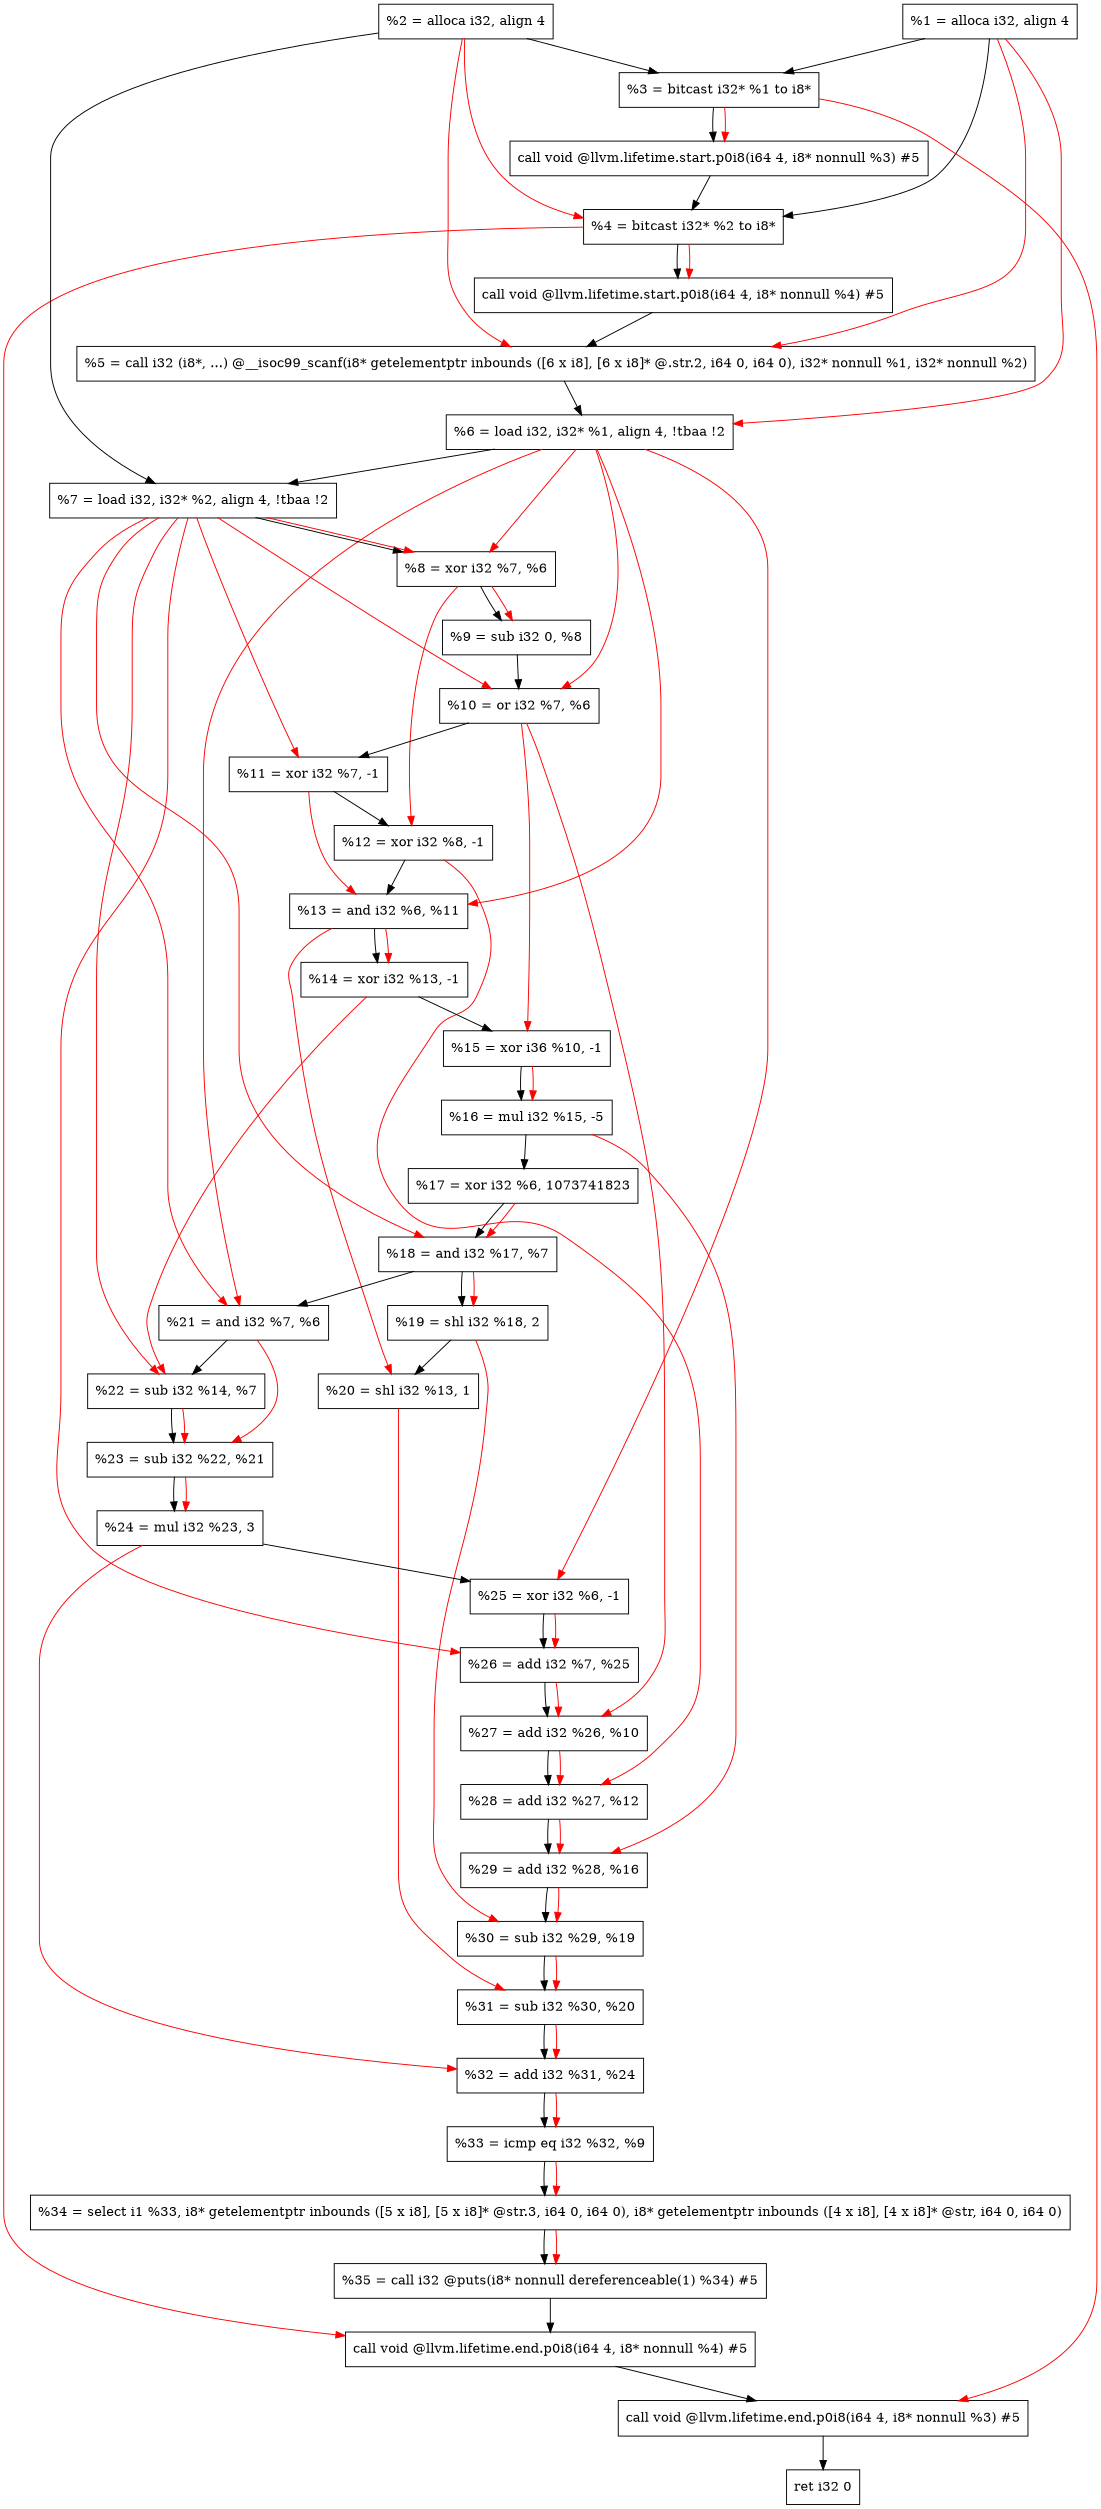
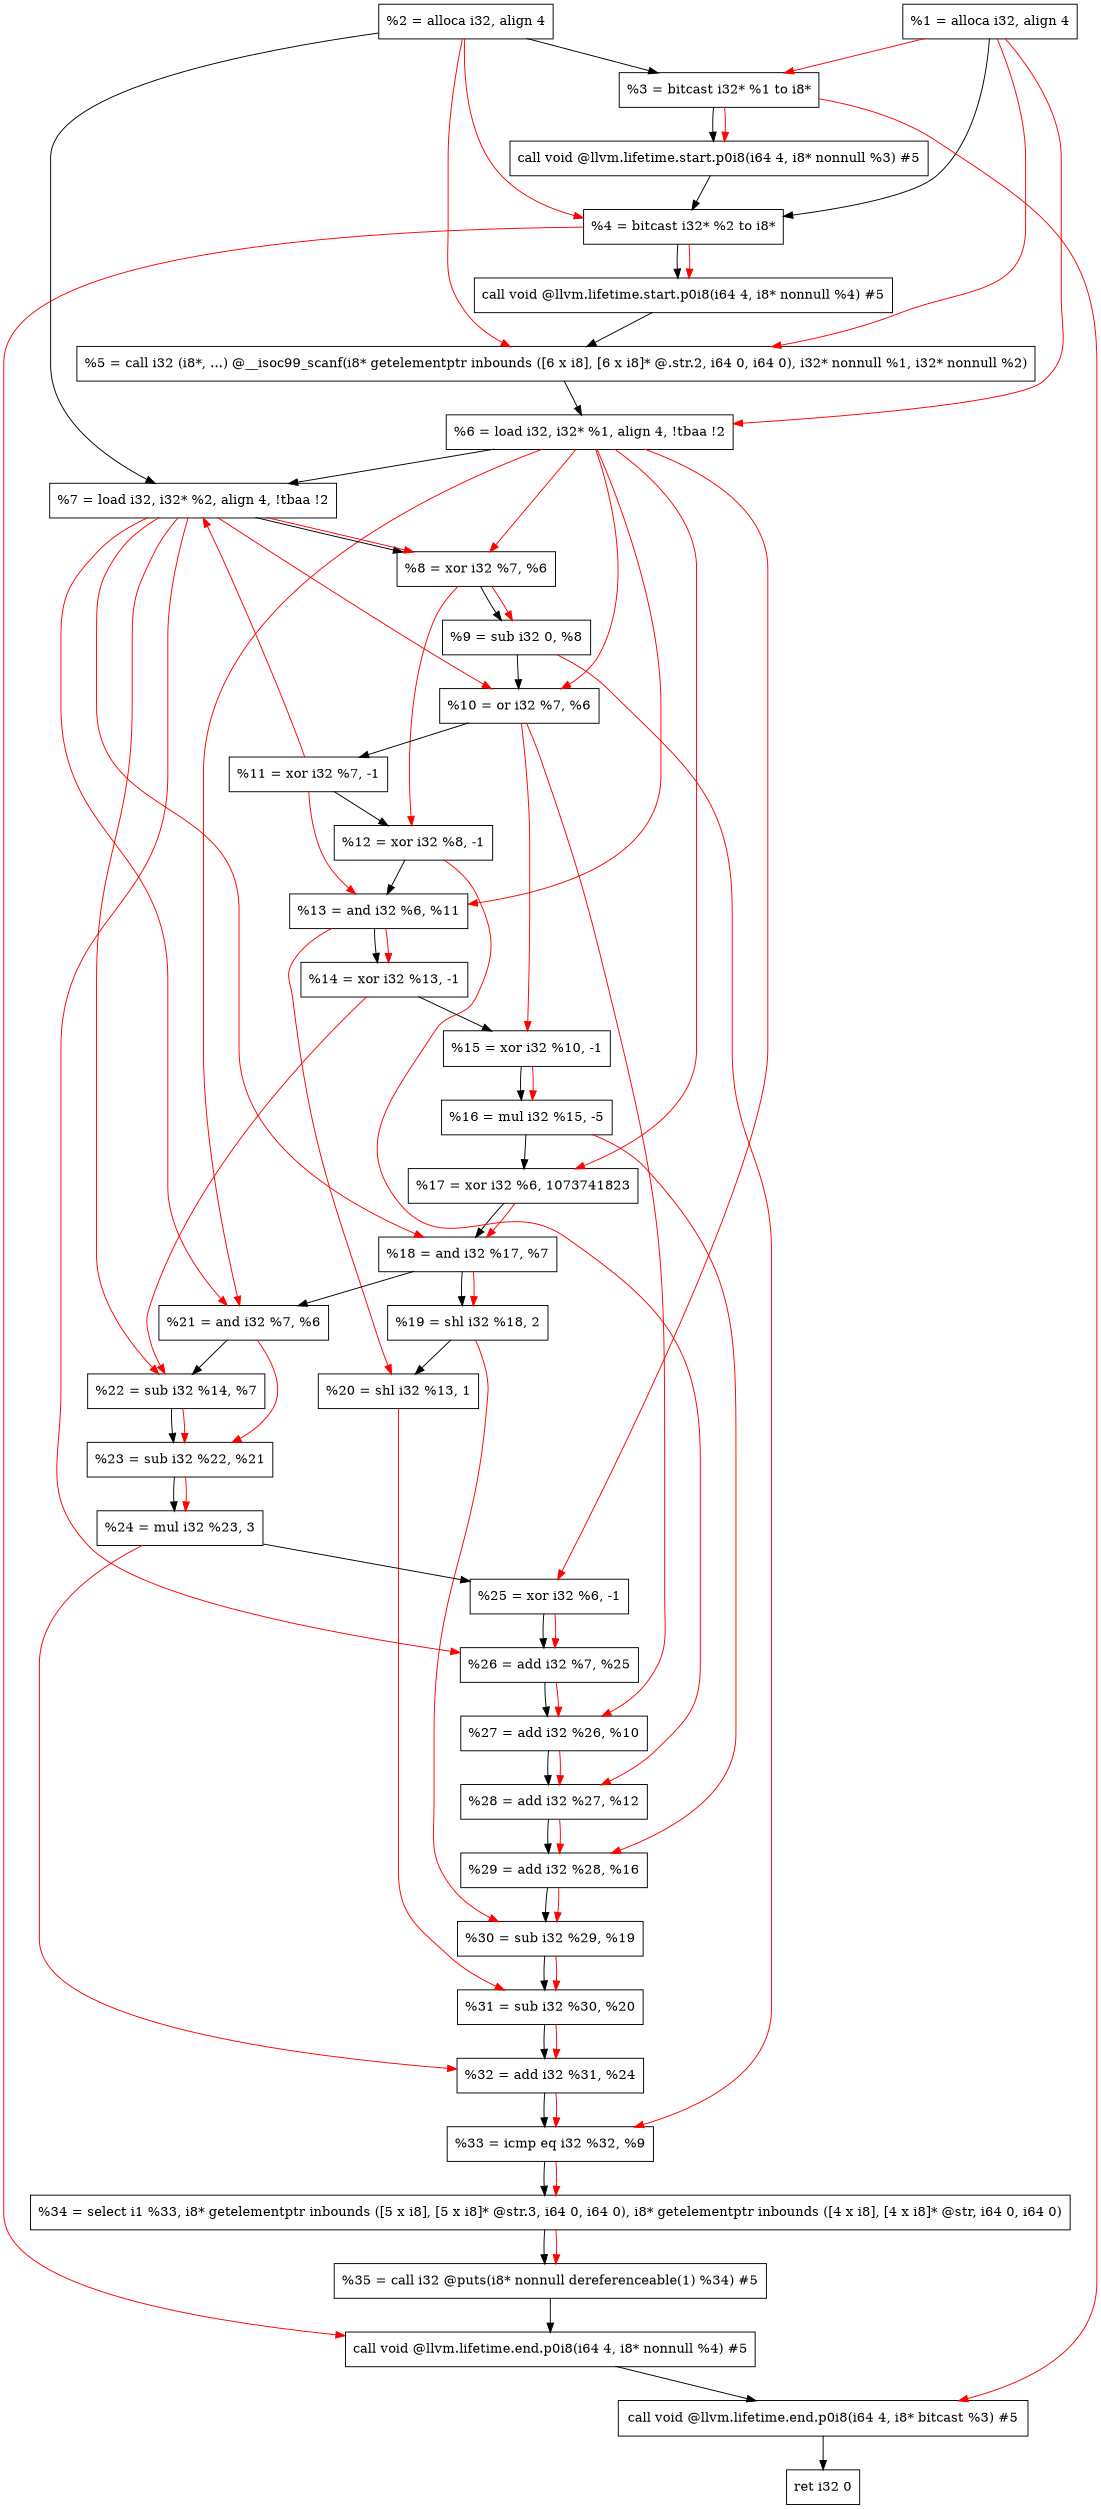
  digraph {
    node [shape=record]
    edge [color=red]
    n1 [label="  %1 = alloca i32, align 4"]
    n2 [label="  %3 = bitcast i32* %1 to i8*"]
    n3 [label="  %5 = call i32 (i8*, ...) @__isoc99_scanf(i8* getelementptr inbounds ([6 x i8], [6 x i8]* @.str.2, i64 0, i64 0), i32* nonnull %1, i32* nonnull %2)"]
    n4 [label="  %6 = load i32, i32* %1, align 4, !tbaa !2"]
    n5 [label="  %4 = bitcast i32* %2 to i8*"]
    n6 [label="  %2 = alloca i32, align 4"]
    n7 [label="  %7 = load i32, i32* %2, align 4, !tbaa !2"]
    n8 [label="  call void @llvm.lifetime.start.p0i8(i64 4, i8* nonnull %3) #5"]
-   n9 [label="  call void @llvm.lifetime.end.p0i8(i64 4, i8* nonnull %3) #5"]
+   n9 [label="call void @llvm.lifetime.end.p0i8(i64 4, i8* bitcast %3) #5"]
    n10 [label="  %8 = xor i32 %7, %6"]
    n11 [label="  %10 = or i32 %7, %6"]
    n12 [label="  %13 = and i32 %6, %11"]
    n13 [label="  %17 = xor i32 %6, 1073741823"]
    n14 [label="  %21 = and i32 %7, %6"]
    n15 [label="  %25 = xor i32 %6, -1"]
    n16 [label="  call void @llvm.lifetime.start.p0i8(i64 4, i8* nonnull %4) #5"]
    n17 [label="  call void @llvm.lifetime.end.p0i8(i64 4, i8* nonnull %4) #5"]
    n18 [label="  %11 = xor i32 %7, -1"]
    n19 [label="  %18 = and i32 %17, %7"]
    n20 [label="  %22 = sub i32 %14, %7"]
    n21 [label="  %26 = add i32 %7, %25"]
    n22 [label="  ret i32 0"]
    n23 [label="  %9 = sub i32 0, %8"]
    n24 [label="  %12 = xor i32 %8, -1"]
-   n25 [label="%15 = xor i36 %10, -1"]
+   n25 [label="  %15 = xor i32 %10, -1"]
    n26 [label="  %27 = add i32 %26, %10"]
    n27 [label="  %14 = xor i32 %13, -1"]
    n28 [label="  %20 = shl i32 %13, 1"]
    n29 [label="  %23 = sub i32 %22, %21"]
    n30 [label="  %19 = shl i32 %18, 2"]
    n31 [label="  %33 = icmp eq i32 %32, %9"]
    n32 [label="  %28 = add i32 %27, %12"]
    n33 [label="  %34 = select i1 %33, i8* getelementptr inbounds ([5 x i8], [5 x i8]* @str.3, i64 0, i64 0), i8* getelementptr inbounds ([4 x i8], [4 x i8]* @str, i64 0, i64 0)"]
    n34 [label="  %16 = mul i32 %15, -5"]
    n35 [label="  %29 = add i32 %28, %16"]
    n36 [label="  %31 = sub i32 %30, %20"]
    n37 [label="  %30 = sub i32 %29, %19"]
    n38 [label="  %32 = add i32 %31, %24"]
    n39 [label="  %24 = mul i32 %23, 3"]
    n40 [label="  %35 = call i32 @puts(i8* nonnull dereferenceable(1) %34) #5"]
-   n1 -> n2 [color=black]
+   n1 -> n2
    n1 -> n3
    n1 -> n4
    n1 -> n5 [color=""]
    n2 -> n8 [color=""]
    n2 -> n8
    n2 -> n9
    n3 -> n4 [color=""]
    n4 -> n7 [color=""]
    n4 -> n10
    n4 -> n11
    n4 -> n12
+   n4 -> n13
    n4 -> n14
    n4 -> n15
    n5 -> n16 [color=""]
    n5 -> n16
    n5 -> n17
    n6 -> n2 [color=""]
    n6 -> n3
    n6 -> n5
    n6 -> n7 [color=black]
    n7 -> n10 [color=""]
    n7 -> n10
    n7 -> n11
    n7 -> n14
-   n7 -> n18
+   n18 -> n7
    n7 -> n19
    n7 -> n20
    n7 -> n21
    n8 -> n5 [color=""]
    n9 -> n22 [color=""]
    n10 -> n23 [color=""]
    n10 -> n23
    n10 -> n24
    n11 -> n18 [color=""]
    n11 -> n25
    n11 -> n26
    n12 -> n27 [color=""]
    n12 -> n27
    n12 -> n28
    n13 -> n19 [color=""]
    n13 -> n19
    n14 -> n20 [color=""]
    n14 -> n29
    n15 -> n21 [color=""]
    n15 -> n21
    n16 -> n3 [color=""]
    n17 -> n9 [color=""]
    n18 -> n12
    n18 -> n24 [color=""]
    n19 -> n14 [color=""]
    n19 -> n30 [color=""]
    n19 -> n30
    n20 -> n29 [color=""]
    n20 -> n29
    n21 -> n26 [color=""]
    n21 -> n26
    n23 -> n11 [color=""]
+   n23 -> n31
    n24 -> n12 [color=""]
    n24 -> n32
    n25 -> n34 [color=""]
    n25 -> n34
    n26 -> n32 [color=""]
    n26 -> n32
    n27 -> n20
    n27 -> n25 [color=""]
    n28 -> n36
    n29 -> n39 [color=""]
    n29 -> n39
    n30 -> n28 [color=""]
    n30 -> n37
    n31 -> n33 [color=""]
    n31 -> n33
    n32 -> n35 [color=""]
    n32 -> n35
    n33 -> n40 [color=""]
    n33 -> n40
    n34 -> n13 [color=""]
    n34 -> n35
    n35 -> n37 [color=""]
    n35 -> n37
    n36 -> n38 [color=""]
    n36 -> n38
    n37 -> n36 [color=""]
    n37 -> n36
    n38 -> n31 [color=""]
    n38 -> n31
    n39 -> n15 [color=""]
    n39 -> n38
    n40 -> n17 [color=""]
  }
